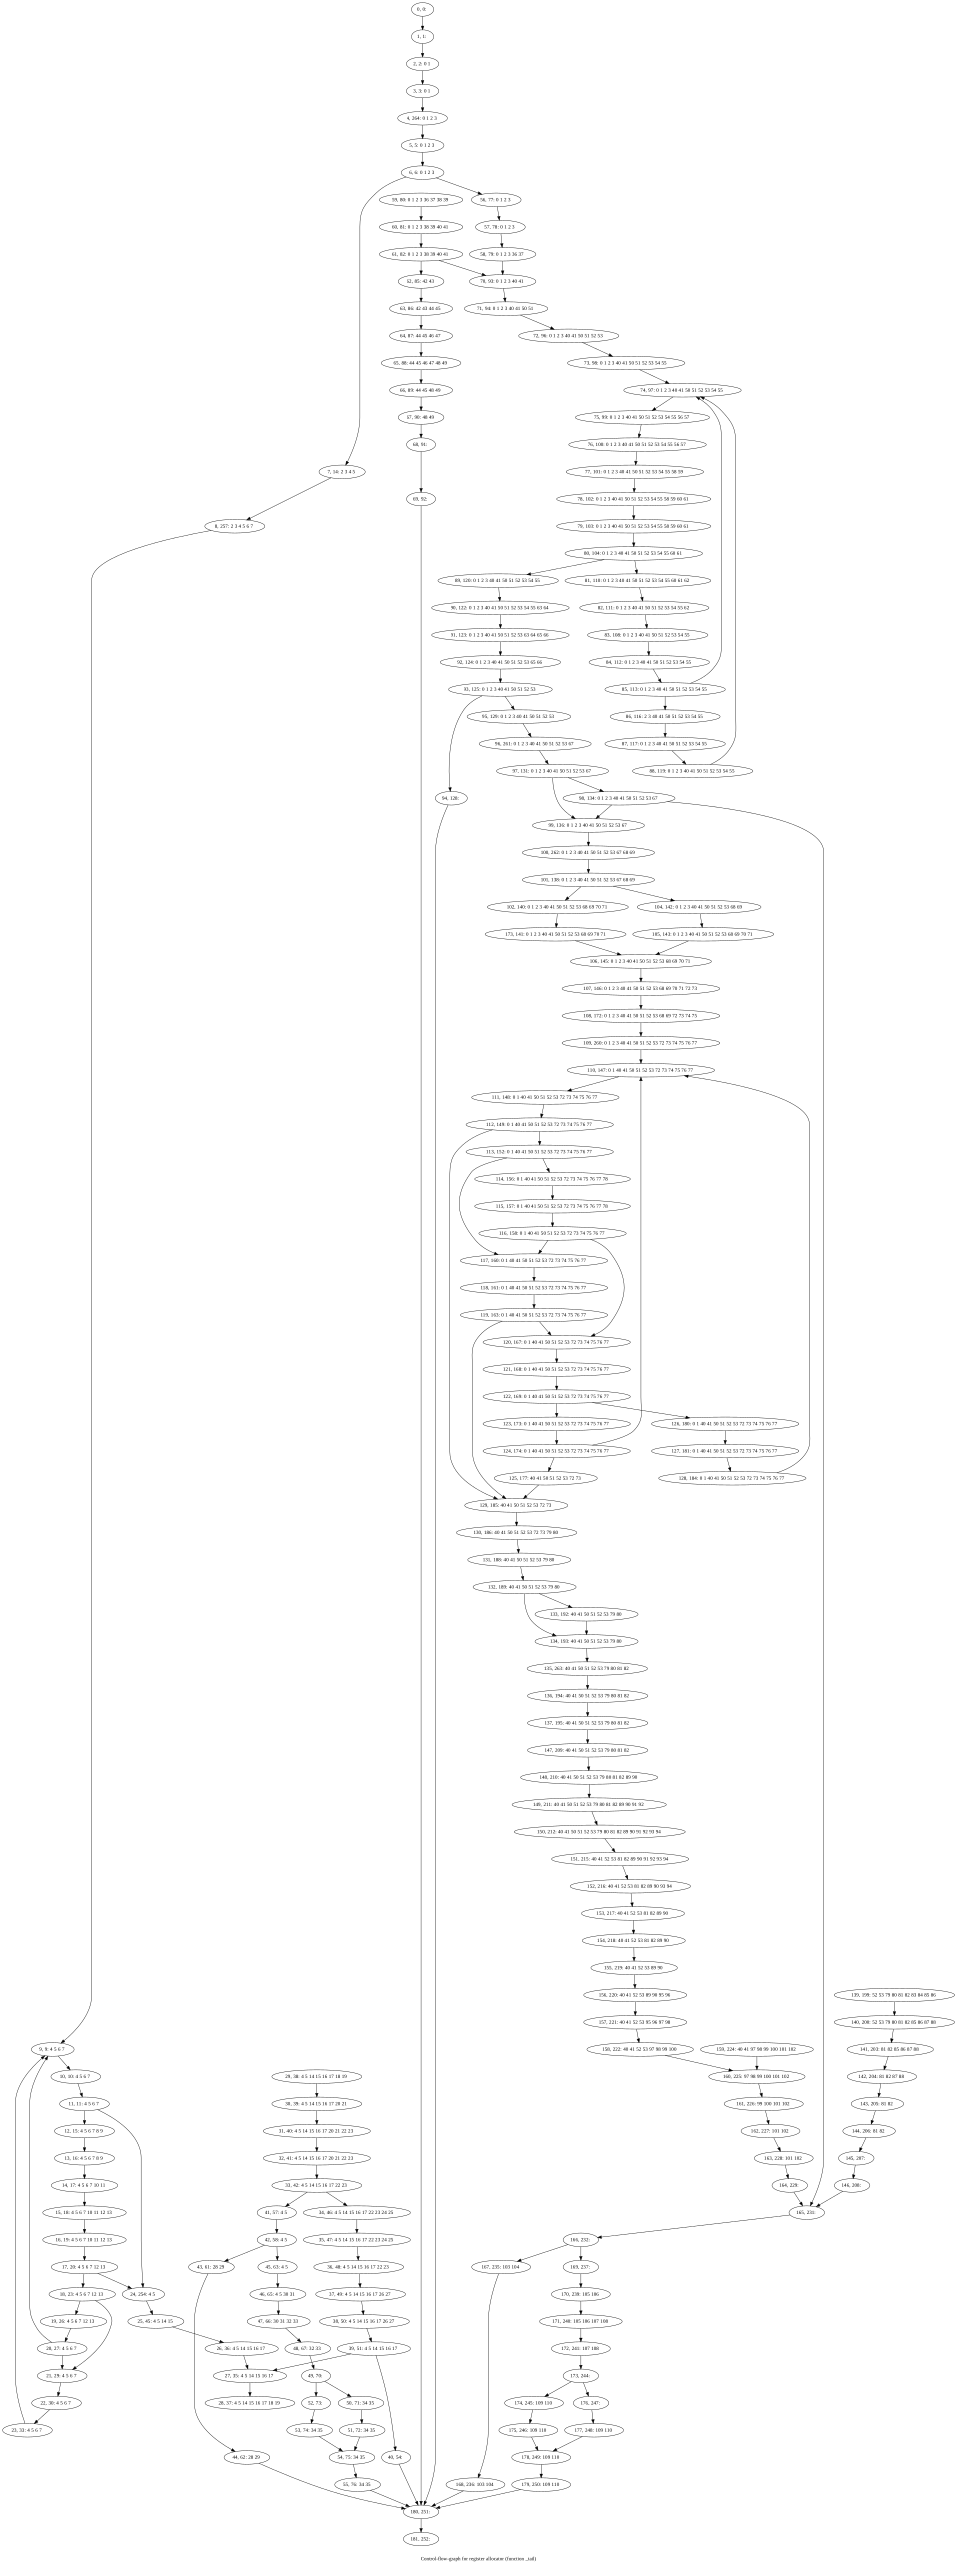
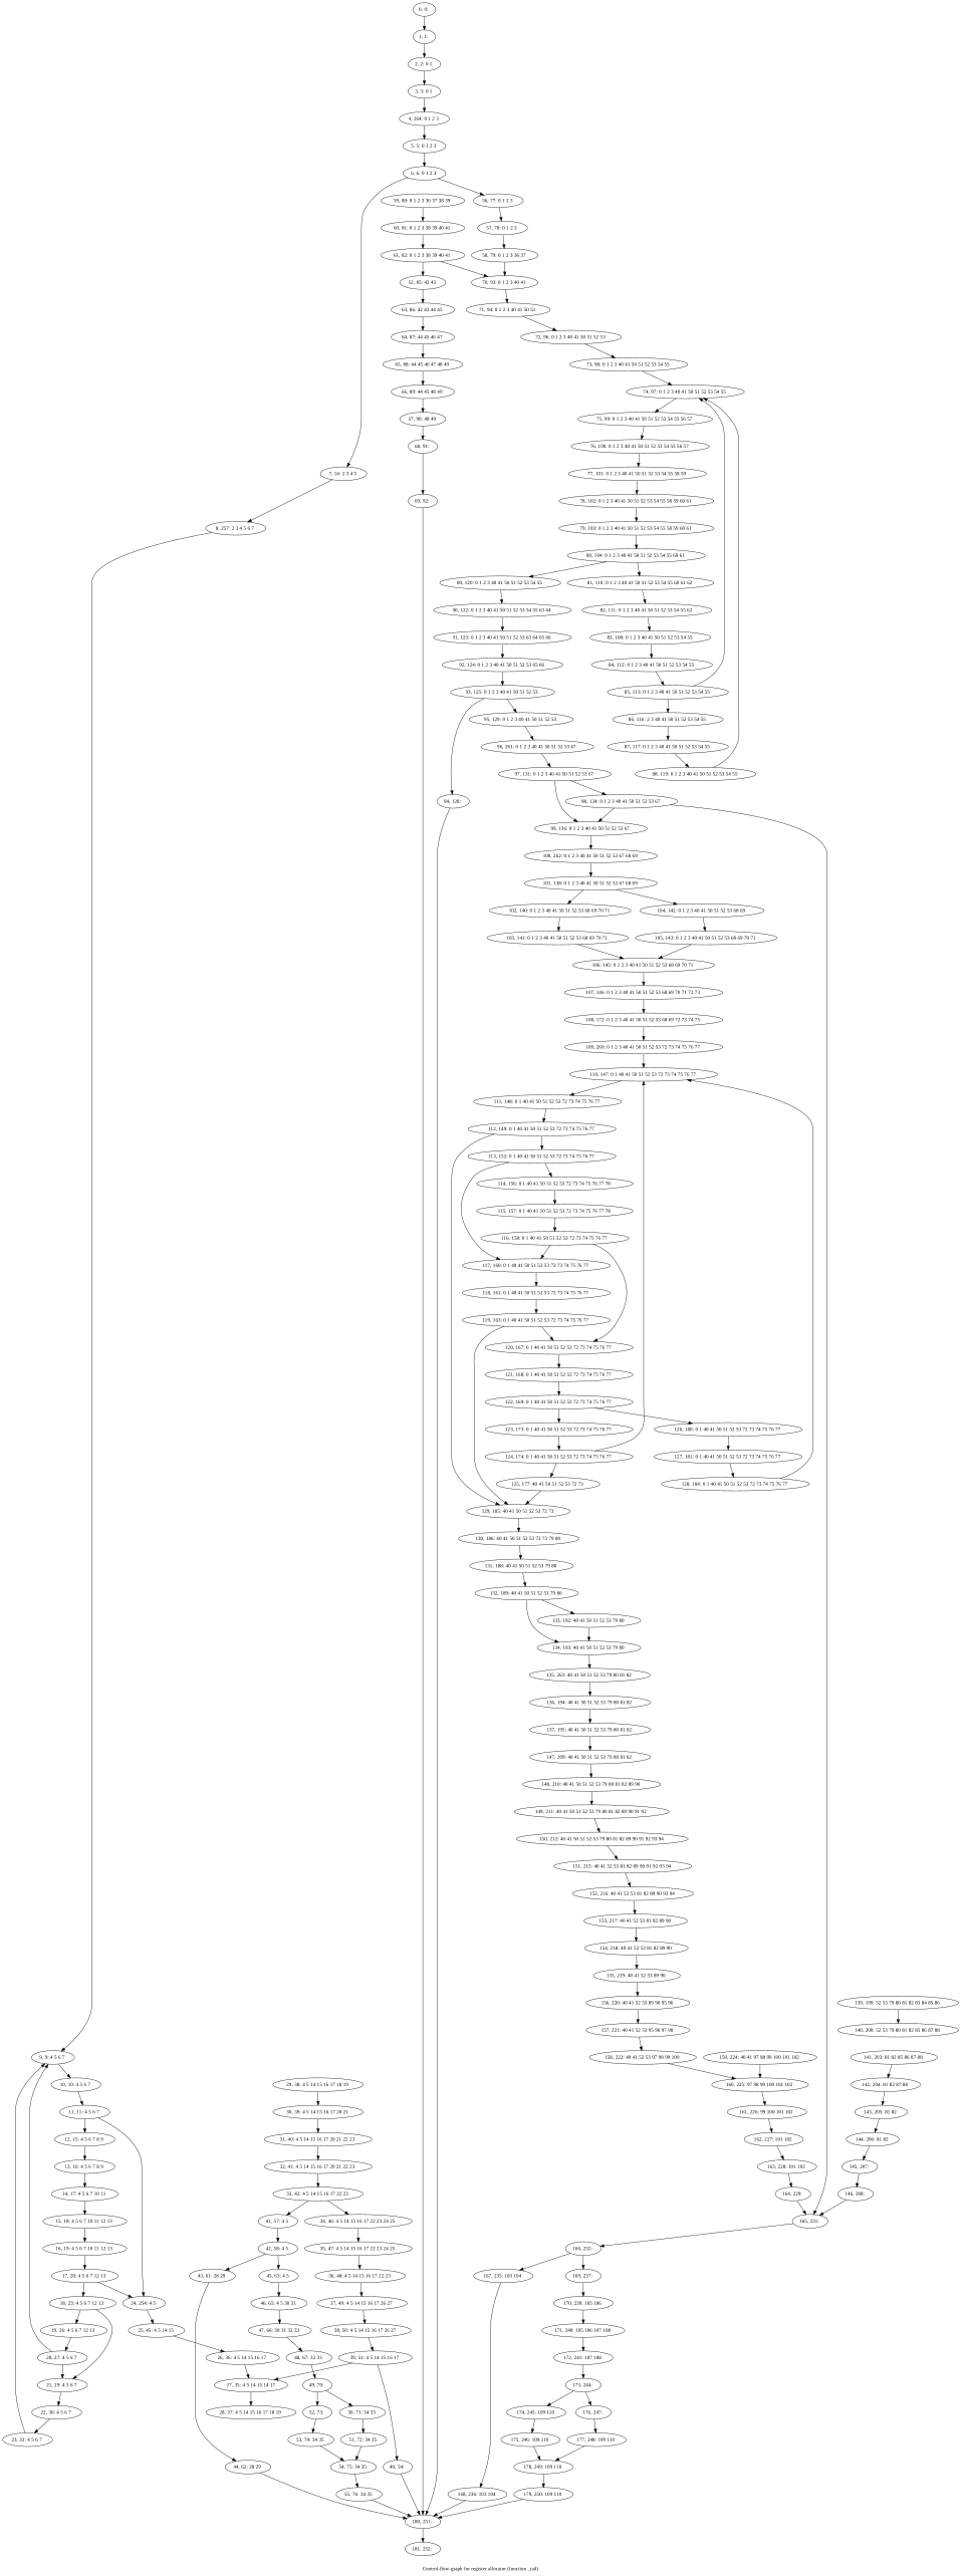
  digraph {
    fontname="Liberation Serif"
    label="Control-flow-graph for register allocator (function _tail)"
    node [fontname="Liberation Serif"]
    edge [fontname="Liberation Serif"]
    n1 [label="0, 0: "]
    n2 [label="1, 1: "]
    n3 [label="2, 2: 0 1 "]
    n4 [label="3, 3: 0 1 "]
    n5 [label="4, 264: 0 1 2 3 "]
    n6 [label="5, 5: 0 1 2 3 "]
    n7 [label="6, 6: 0 1 2 3 "]
    n8 [label="7, 14: 2 3 4 5 "]
    n9 [label="56, 77: 0 1 2 3 "]
    n10 [label="8, 257: 2 3 4 5 6 7 "]
    n11 [label="57, 78: 0 1 2 3 "]
    n12 [label="9, 9: 4 5 6 7 "]
    n13 [label="10, 10: 4 5 6 7 "]
    n14 [label="11, 11: 4 5 6 7 "]
    n15 [label="12, 15: 4 5 6 7 8 9 "]
    n16 [label="24, 254: 4 5 "]
    n17 [label="13, 16: 4 5 6 7 8 9 "]
    n18 [label="25, 45: 4 5 14 15 "]
    n19 [label="14, 17: 4 5 6 7 10 11 "]
    n20 [label="15, 18: 4 5 6 7 10 11 12 13 "]
    n21 [label="16, 19: 4 5 6 7 10 11 12 13 "]
    n22 [label="17, 20: 4 5 6 7 12 13 "]
    n23 [label="18, 23: 4 5 6 7 12 13 "]
    n24 [label="19, 26: 4 5 6 7 12 13 "]
    n25 [label="21, 29: 4 5 6 7 "]
    n26 [label="20, 27: 4 5 6 7 "]
    n27 [label="22, 30: 4 5 6 7 "]
    n28 [label="23, 33: 4 5 6 7 "]
    n29 [label="26, 36: 4 5 14 15 16 17 "]
-   n30 [label="27, 35: 4 5 14 15 16 17 "]
+   n30 [label="27, 35: 4 5 14 15 14 17"]
    n31 [label="28, 37: 4 5 14 15 16 17 18 19 "]
    n32 [label="29, 38: 4 5 14 15 16 17 18 19 "]
    n33 [label="30, 39: 4 5 14 15 16 17 20 21 "]
    n34 [label="31, 40: 4 5 14 15 16 17 20 21 22 23 "]
    n35 [label="32, 41: 4 5 14 15 16 17 20 21 22 23 "]
    n36 [label="33, 42: 4 5 14 15 16 17 22 23 "]
    n37 [label="34, 46: 4 5 14 15 16 17 22 23 24 25 "]
    n38 [label="41, 57: 4 5 "]
    n39 [label="35, 47: 4 5 14 15 16 17 22 23 24 25 "]
    n40 [label="42, 58: 4 5 "]
    n41 [label="36, 48: 4 5 14 15 16 17 22 23 "]
    n42 [label="37, 49: 4 5 14 15 16 17 26 27 "]
    n43 [label="38, 50: 4 5 14 15 16 17 26 27 "]
    n44 [label="39, 51: 4 5 14 15 16 17 "]
    n45 [label="40, 54: "]
    n46 [label="180, 251: "]
    n47 [label="181, 252: "]
    n48 [label="43, 61: 28 29 "]
    n49 [label="45, 63: 4 5 "]
    n50 [label="44, 62: 28 29 "]
    n51 [label="46, 65: 4 5 30 31 "]
    n52 [label="47, 66: 30 31 32 33 "]
    n53 [label="48, 67: 32 33 "]
    n54 [label="49, 70: "]
    n55 [label="50, 71: 34 35 "]
    n56 [label="52, 73: "]
    n57 [label="51, 72: 34 35 "]
    n58 [label="53, 74: 34 35 "]
    n59 [label="54, 75: 34 35 "]
    n60 [label="55, 76: 34 35 "]
    n61 [label="58, 79: 0 1 2 3 36 37 "]
    n62 [label="70, 93: 0 1 2 3 40 41 "]
    n63 [label="59, 80: 0 1 2 3 36 37 38 39 "]
    n64 [label="60, 81: 0 1 2 3 38 39 40 41 "]
    n65 [label="61, 82: 0 1 2 3 38 39 40 41 "]
    n66 [label="62, 85: 42 43 "]
    n67 [label="63, 86: 42 43 44 45 "]
    n68 [label="71, 94: 0 1 2 3 40 41 50 51 "]
    n69 [label="64, 87: 44 45 46 47 "]
    n70 [label="65, 88: 44 45 46 47 48 49 "]
    n71 [label="66, 89: 44 45 48 49 "]
    n72 [label="67, 90: 48 49 "]
    n73 [label="68, 91: "]
    n74 [label="69, 92: "]
    n75 [label="72, 96: 0 1 2 3 40 41 50 51 52 53 "]
    n76 [label="73, 98: 0 1 2 3 40 41 50 51 52 53 54 55 "]
    n77 [label="74, 97: 0 1 2 3 40 41 50 51 52 53 54 55 "]
    n78 [label="75, 99: 0 1 2 3 40 41 50 51 52 53 54 55 56 57 "]
    n79 [label="76, 100: 0 1 2 3 40 41 50 51 52 53 54 55 56 57 "]
    n80 [label="77, 101: 0 1 2 3 40 41 50 51 52 53 54 55 58 59 "]
    n81 [label="78, 102: 0 1 2 3 40 41 50 51 52 53 54 55 58 59 60 61 "]
    n82 [label="79, 103: 0 1 2 3 40 41 50 51 52 53 54 55 58 59 60 61 "]
    n83 [label="80, 104: 0 1 2 3 40 41 50 51 52 53 54 55 60 61 "]
    n84 [label="81, 110: 0 1 2 3 40 41 50 51 52 53 54 55 60 61 62 "]
    n85 [label="89, 120: 0 1 2 3 40 41 50 51 52 53 54 55 "]
    n86 [label="82, 111: 0 1 2 3 40 41 50 51 52 53 54 55 62 "]
    n87 [label="90, 122: 0 1 2 3 40 41 50 51 52 53 54 55 63 64 "]
    n88 [label="83, 108: 0 1 2 3 40 41 50 51 52 53 54 55 "]
    n89 [label="84, 112: 0 1 2 3 40 41 50 51 52 53 54 55 "]
    n90 [label="85, 113: 0 1 2 3 40 41 50 51 52 53 54 55 "]
    n91 [label="86, 116: 2 3 40 41 50 51 52 53 54 55 "]
    n92 [label="87, 117: 0 1 2 3 40 41 50 51 52 53 54 55 "]
    n93 [label="88, 119: 0 1 2 3 40 41 50 51 52 53 54 55 "]
    n94 [label="91, 123: 0 1 2 3 40 41 50 51 52 53 63 64 65 66 "]
    n95 [label="92, 124: 0 1 2 3 40 41 50 51 52 53 65 66 "]
    n96 [label="93, 125: 0 1 2 3 40 41 50 51 52 53 "]
    n97 [label="94, 128: "]
    n98 [label="95, 129: 0 1 2 3 40 41 50 51 52 53 "]
    n99 [label="96, 261: 0 1 2 3 40 41 50 51 52 53 67 "]
    n100 [label="97, 131: 0 1 2 3 40 41 50 51 52 53 67 "]
    n101 [label="98, 134: 0 1 2 3 40 41 50 51 52 53 67 "]
    n102 [label="99, 136: 0 1 2 3 40 41 50 51 52 53 67 "]
    n103 [label="165, 231: "]
    n104 [label="100, 262: 0 1 2 3 40 41 50 51 52 53 67 68 69 "]
    n105 [label="166, 232: "]
    n106 [label="101, 138: 0 1 2 3 40 41 50 51 52 53 67 68 69 "]
    n107 [label="102, 140: 0 1 2 3 40 41 50 51 52 53 68 69 70 71 "]
    n108 [label="104, 142: 0 1 2 3 40 41 50 51 52 53 68 69 "]
-   n109 [label="173, 141: 0 1 2 3 40 41 50 51 52 53 68 69 70 71"]
+   n109 [label="103, 141: 0 1 2 3 40 41 50 51 52 53 68 69 70 71 "]
    n110 [label="105, 143: 0 1 2 3 40 41 50 51 52 53 68 69 70 71 "]
    n111 [label="106, 145: 0 1 2 3 40 41 50 51 52 53 68 69 70 71 "]
    n112 [label="107, 146: 0 1 2 3 40 41 50 51 52 53 68 69 70 71 72 73 "]
    n113 [label="108, 172: 0 1 2 3 40 41 50 51 52 53 68 69 72 73 74 75 "]
    n114 [label="109, 260: 0 1 2 3 40 41 50 51 52 53 72 73 74 75 76 77 "]
    n115 [label="110, 147: 0 1 40 41 50 51 52 53 72 73 74 75 76 77 "]
    n116 [label="111, 148: 0 1 40 41 50 51 52 53 72 73 74 75 76 77 "]
    n117 [label="112, 149: 0 1 40 41 50 51 52 53 72 73 74 75 76 77 "]
    n118 [label="113, 152: 0 1 40 41 50 51 52 53 72 73 74 75 76 77 "]
    n119 [label="129, 185: 40 41 50 51 52 53 72 73 "]
    n120 [label="114, 156: 0 1 40 41 50 51 52 53 72 73 74 75 76 77 78 "]
    n121 [label="117, 160: 0 1 40 41 50 51 52 53 72 73 74 75 76 77 "]
    n122 [label="130, 186: 40 41 50 51 52 53 72 73 79 80 "]
    n123 [label="115, 157: 0 1 40 41 50 51 52 53 72 73 74 75 76 77 78 "]
    n124 [label="118, 161: 0 1 40 41 50 51 52 53 72 73 74 75 76 77 "]
    n125 [label="116, 158: 0 1 40 41 50 51 52 53 72 73 74 75 76 77 "]
    n126 [label="120, 167: 0 1 40 41 50 51 52 53 72 73 74 75 76 77 "]
    n127 [label="121, 168: 0 1 40 41 50 51 52 53 72 73 74 75 76 77 "]
    n128 [label="119, 163: 0 1 40 41 50 51 52 53 72 73 74 75 76 77 "]
    n129 [label="122, 169: 0 1 40 41 50 51 52 53 72 73 74 75 76 77 "]
    n130 [label="123, 173: 0 1 40 41 50 51 52 53 72 73 74 75 76 77 "]
    n131 [label="126, 180: 0 1 40 41 50 51 52 53 72 73 74 75 76 77 "]
    n132 [label="124, 174: 0 1 40 41 50 51 52 53 72 73 74 75 76 77 "]
    n133 [label="127, 181: 0 1 40 41 50 51 52 53 72 73 74 75 76 77 "]
    n134 [label="125, 177: 40 41 50 51 52 53 72 73 "]
    n135 [label="128, 184: 0 1 40 41 50 51 52 53 72 73 74 75 76 77 "]
    n136 [label="131, 188: 40 41 50 51 52 53 79 80 "]
    n137 [label="132, 189: 40 41 50 51 52 53 79 80 "]
    n138 [label="133, 192: 40 41 50 51 52 53 79 80 "]
    n139 [label="134, 193: 40 41 50 51 52 53 79 80 "]
    n140 [label="135, 263: 40 41 50 51 52 53 79 80 81 82 "]
    n141 [label="136, 194: 40 41 50 51 52 53 79 80 81 82 "]
    n142 [label="137, 195: 40 41 50 51 52 53 79 80 81 82 "]
    n143 [label="147, 209: 40 41 50 51 52 53 79 80 81 82 "]
    n144 [label="148, 210: 40 41 50 51 52 53 79 80 81 82 89 90 "]
    n145 [label="139, 199: 52 53 79 80 81 82 83 84 85 86 "]
    n146 [label="140, 200: 52 53 79 80 81 82 85 86 87 88 "]
    n147 [label="141, 203: 81 82 85 86 87 88 "]
    n148 [label="142, 204: 81 82 87 88 "]
    n149 [label="143, 205: 81 82 "]
    n150 [label="144, 206: 81 82 "]
    n151 [label="145, 207: "]
    n152 [label="146, 208: "]
    n153 [label="149, 211: 40 41 50 51 52 53 79 80 81 82 89 90 91 92 "]
    n154 [label="150, 212: 40 41 50 51 52 53 79 80 81 82 89 90 91 92 93 94 "]
    n155 [label="151, 215: 40 41 52 53 81 82 89 90 91 92 93 94 "]
    n156 [label="152, 216: 40 41 52 53 81 82 89 90 93 94 "]
    n157 [label="153, 217: 40 41 52 53 81 82 89 90 "]
    n158 [label="154, 218: 40 41 52 53 81 82 89 90 "]
    n159 [label="155, 219: 40 41 52 53 89 90 "]
    n160 [label="156, 220: 40 41 52 53 89 90 95 96 "]
    n161 [label="157, 221: 40 41 52 53 95 96 97 98 "]
    n162 [label="158, 222: 40 41 52 53 97 98 99 100 "]
    n163 [label="160, 225: 97 98 99 100 101 102 "]
    n164 [label="159, 224: 40 41 97 98 99 100 101 102 "]
    n165 [label="161, 226: 99 100 101 102 "]
    n166 [label="162, 227: 101 102 "]
    n167 [label="163, 228: 101 102 "]
    n168 [label="164, 229: "]
    n169 [label="167, 235: 103 104 "]
    n170 [label="169, 237: "]
    n171 [label="168, 236: 103 104 "]
    n172 [label="170, 239: 105 106 "]
    n173 [label="171, 240: 105 106 107 108 "]
    n174 [label="172, 241: 107 108 "]
    n175 [label="173, 244: "]
    n176 [label="174, 245: 109 110 "]
    n177 [label="176, 247: "]
    n178 [label="175, 246: 109 110 "]
    n179 [label="177, 248: 109 110 "]
    n180 [label="178, 249: 109 110 "]
    n181 [label="179, 250: 109 110 "]
    n1 -> n2
    n2 -> n3
    n3 -> n4
    n4 -> n5
    n5 -> n6
    n6 -> n7
    n7 -> n8
    n7 -> n9
    n8 -> n10
    n9 -> n11
    n10 -> n12
    n11 -> n61
    n12 -> n13
    n13 -> n14
    n14 -> n15
    n14 -> n16
    n15 -> n17
    n16 -> n18
    n17 -> n19
    n18 -> n29
    n19 -> n20
    n20 -> n21
    n21 -> n22
    n22 -> n16
    n22 -> n23
    n23 -> n24
    n23 -> n25
    n24 -> n26
    n25 -> n27
    n26 -> n12
    n26 -> n25
    n27 -> n28
    n28 -> n12
    n29 -> n30
    n30 -> n31
    n32 -> n33
    n33 -> n34
    n34 -> n35
    n35 -> n36
    n36 -> n37
    n36 -> n38
    n37 -> n39
    n38 -> n40
    n39 -> n41
    n40 -> n48
    n40 -> n49
    n41 -> n42
    n42 -> n43
    n43 -> n44
    n44 -> n30
    n44 -> n45
    n45 -> n46
    n46 -> n47
    n48 -> n50
    n49 -> n51
    n50 -> n46
    n51 -> n52
    n52 -> n53
    n53 -> n54
    n54 -> n55
    n54 -> n56
    n55 -> n57
    n56 -> n58
    n57 -> n59
    n58 -> n59
    n59 -> n60
    n60 -> n46
    n61 -> n62
    n62 -> n68
    n63 -> n64
    n64 -> n65
    n65 -> n62
    n65 -> n66
    n66 -> n67
    n67 -> n69
    n68 -> n75
    n69 -> n70
    n70 -> n71
    n71 -> n72
    n72 -> n73
    n73 -> n74
    n74 -> n46
    n75 -> n76
    n76 -> n77
    n77 -> n78
    n78 -> n79
    n79 -> n80
    n80 -> n81
    n81 -> n82
    n82 -> n83
    n83 -> n84
    n83 -> n85
    n84 -> n86
    n85 -> n87
    n86 -> n88
    n87 -> n94
    n88 -> n89
    n89 -> n90
    n90 -> n77
    n90 -> n91
    n91 -> n92
    n92 -> n93
    n93 -> n77
    n94 -> n95
    n95 -> n96
    n96 -> n97
    n96 -> n98
    n97 -> n46
    n98 -> n99
    n99 -> n100
    n100 -> n101
    n100 -> n102
    n101 -> n102
    n101 -> n103
    n102 -> n104
    n103 -> n105
    n104 -> n106
    n105 -> n169
    n105 -> n170
    n106 -> n107
    n106 -> n108
    n107 -> n109
    n108 -> n110
    n109 -> n111
    n110 -> n111
    n111 -> n112
    n112 -> n113
    n113 -> n114
    n114 -> n115
    n115 -> n116
    n116 -> n117
    n117 -> n118
    n117 -> n119
    n118 -> n120
    n118 -> n121
    n119 -> n122
    n120 -> n123
    n121 -> n124
    n122 -> n136
    n123 -> n125
    n124 -> n128
    n125 -> n121
    n125 -> n126
    n126 -> n127
    n127 -> n129
    n128 -> n119
    n128 -> n126
    n129 -> n130
    n129 -> n131
    n130 -> n132
    n131 -> n133
    n132 -> n115
    n132 -> n134
    n133 -> n135
    n134 -> n119
    n135 -> n115
    n136 -> n137
    n137 -> n138
    n137 -> n139
    n138 -> n139
    n139 -> n140
    n140 -> n141
    n141 -> n142
    n142 -> n143
    n143 -> n144
    n144 -> n153
    n145 -> n146
-   n146 -> n147
    n147 -> n148
    n148 -> n149
    n149 -> n150
    n150 -> n151
    n151 -> n152
    n152 -> n103
    n153 -> n154
    n154 -> n155
    n155 -> n156
    n156 -> n157
    n157 -> n158
    n158 -> n159
    n159 -> n160
    n160 -> n161
    n161 -> n162
    n162 -> n163
    n163 -> n165
    n164 -> n163
    n165 -> n166
    n166 -> n167
    n167 -> n168
    n168 -> n103
    n169 -> n171
    n170 -> n172
    n171 -> n46
    n172 -> n173
    n173 -> n174
    n174 -> n175
    n175 -> n176
    n175 -> n177
    n176 -> n178
    n177 -> n179
    n178 -> n180
    n179 -> n180
    n180 -> n181
    n181 -> n46
  }
